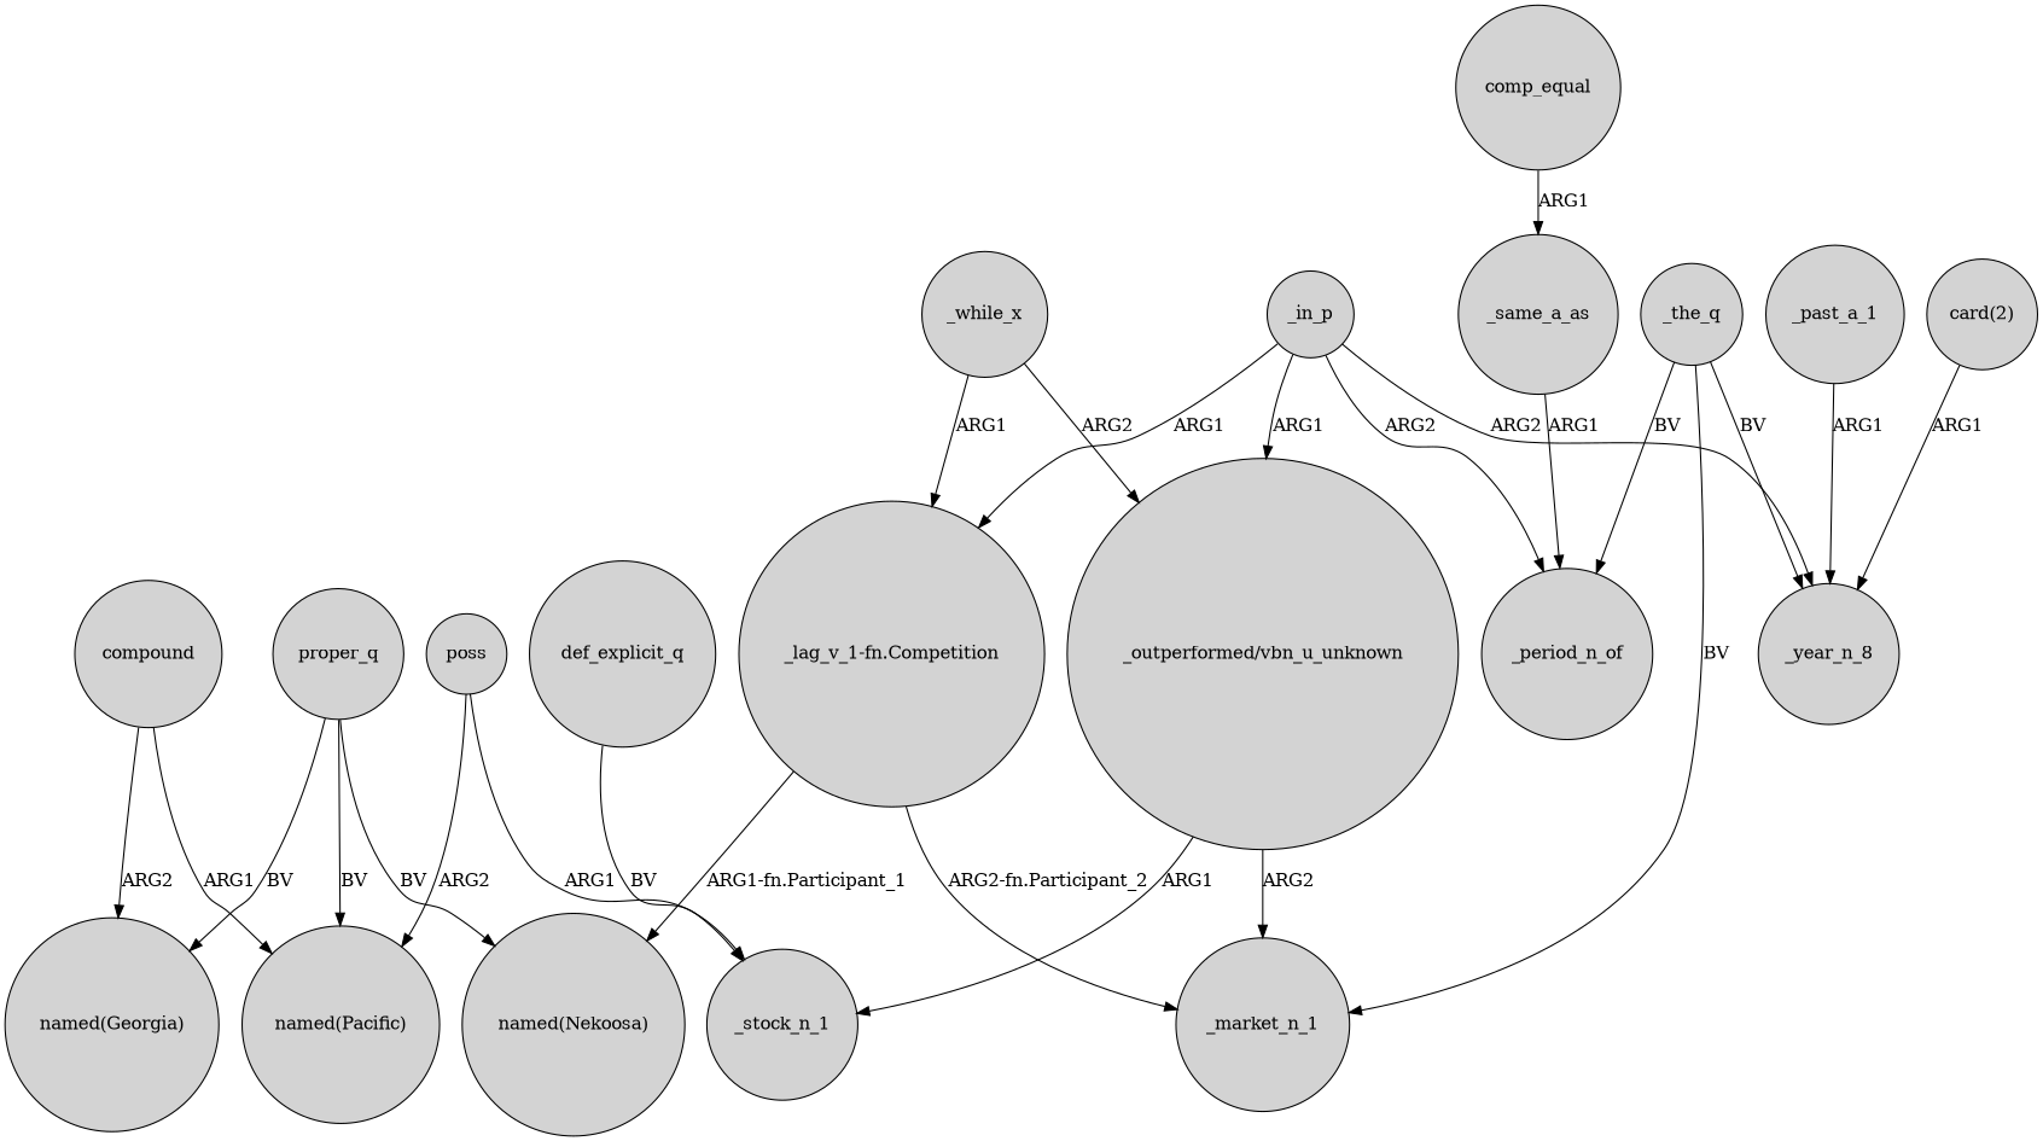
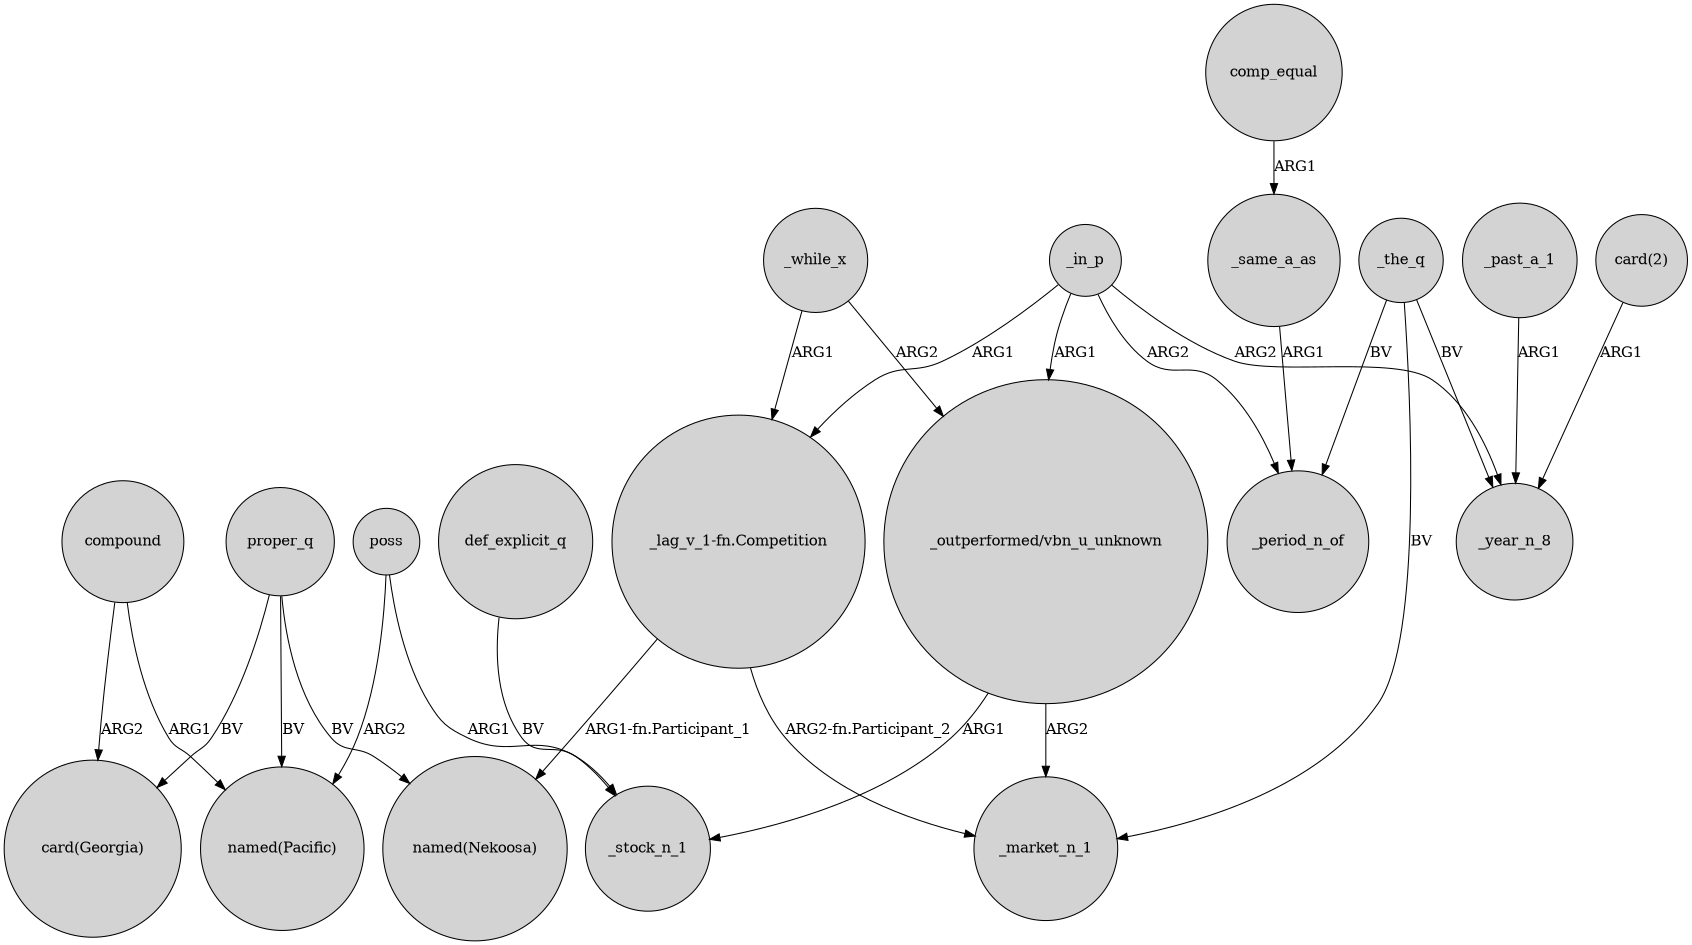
  digraph {
    node [shape=circle style=filled]
    proper_q
-   "named(Georgia)"
+   "named(Georgia)" [label="card(Georgia)"]
    "named(Nekoosa)"
    "named(Pacific)"
    _same_a_as
    _period_n_of
    _in_p
    "_outperformed/vbn_u_unknown"
    n9 [label=_year_n_8]
    "_lag_v_1-fn.Competition"
    _market_n_1
    _stock_n_1
    def_explicit_q
    _the_q
    compound
    poss
    _while_x
    _past_a_1
    "card(2)"
    comp_equal
    proper_q -> "named(Georgia)" [label=BV]
    proper_q -> "named(Nekoosa)" [label=BV]
    proper_q -> "named(Pacific)" [label=BV]
    _same_a_as -> _period_n_of [label=ARG1]
    _in_p -> _period_n_of [label=ARG2]
    _in_p -> "_outperformed/vbn_u_unknown" [label=ARG1]
    _in_p -> n9 [label=ARG2]
    _in_p -> "_lag_v_1-fn.Competition" [label=ARG1]
    "_outperformed/vbn_u_unknown" -> _market_n_1 [label=ARG2]
    "_outperformed/vbn_u_unknown" -> _stock_n_1 [label=ARG1]
    "_lag_v_1-fn.Competition" -> "named(Nekoosa)" [label="ARG1-fn.Participant_1"]
    "_lag_v_1-fn.Competition" -> _market_n_1 [label="ARG2-fn.Participant_2"]
    def_explicit_q -> _stock_n_1 [label=BV]
    _the_q -> _period_n_of [label=BV]
    _the_q -> n9 [label=BV]
    _the_q -> _market_n_1 [label=BV]
    compound -> "named(Georgia)" [label=ARG2]
    compound -> "named(Pacific)" [label=ARG1]
    poss -> "named(Pacific)" [label=ARG2]
    poss -> _stock_n_1 [label=ARG1]
    _while_x -> "_outperformed/vbn_u_unknown" [label=ARG2]
    _while_x -> "_lag_v_1-fn.Competition" [label=ARG1]
    _past_a_1 -> n9 [label=ARG1]
    "card(2)" -> n9 [label=ARG1]
    comp_equal -> _same_a_as [label=ARG1]
  }
